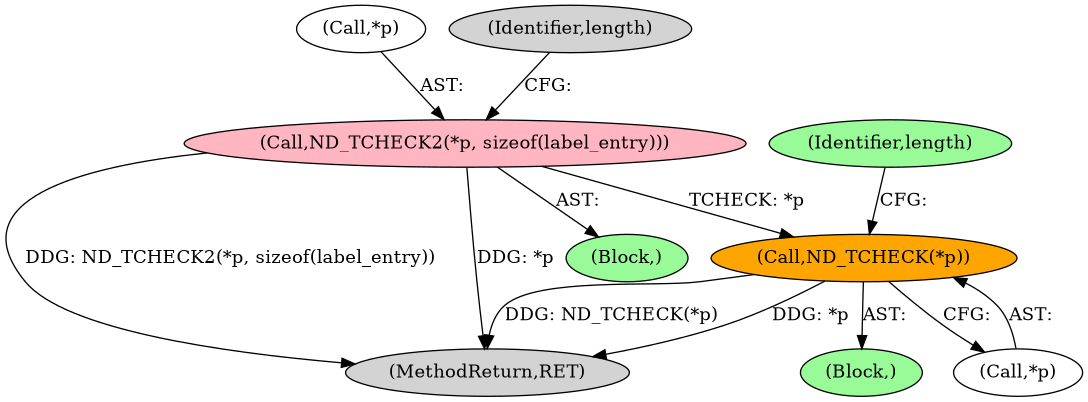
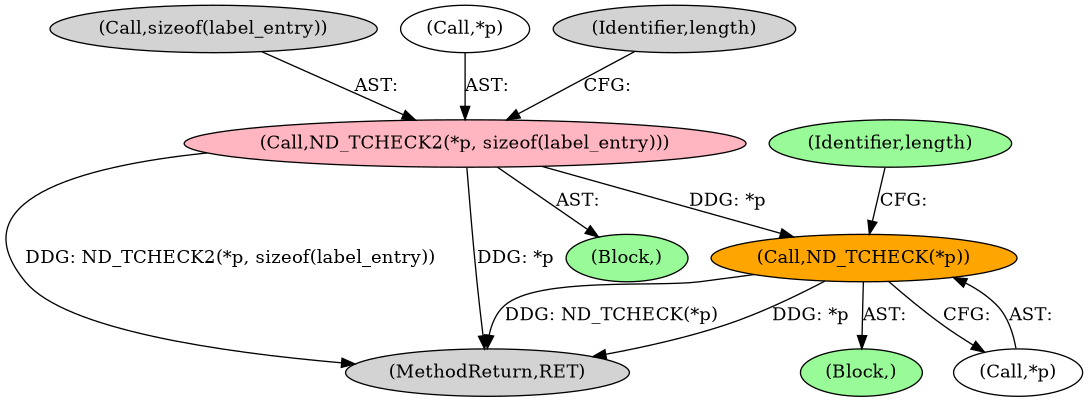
  digraph {
    node [fillcolor=lightgrey style=filled]
    n1 [fillcolor=orange label="(Call,ND_TCHECK(*p))"]
    n2 [label="(MethodReturn,RET)"]
    n3 [fillcolor=white label="(Call,*p)"]
    n4 [fillcolor=palegreen label="(Block,)"]
    n5 [fillcolor=lightpink label="(Call,ND_TCHECK2(*p, sizeof(label_entry)))"]
    n6 [fillcolor=palegreen label="(Block,)"]
+   n7 [label="(Call,sizeof(label_entry))"]
    n8 [fillcolor=white label="(Call,*p)"]
    n9 [fillcolor=palegreen label="(Identifier,length)"]
    n10 [label="(Identifier,length)"]
    n1 -> n2 [label="DDG: *p"]
    n1 -> n2 [label="DDG: ND_TCHECK(*p)"]
    n1 -> n3 [label="CFG: "]
    n1 -> n4 [label="AST: "]
    n3 -> n1 [label="AST: "]
-   n5 -> n1 [label="TCHECK: *p"]
+   n5 -> n1 [label="DDG: *p"]
    n5 -> n2 [label="DDG: ND_TCHECK2(*p, sizeof(label_entry))"]
    n5 -> n2 [label="DDG: *p"]
    n5 -> n6 [label="AST: "]
+   n7 -> n5 [label="AST: "]
    n8 -> n5 [label="AST: "]
    n9 -> n1 [label="CFG: "]
    n10 -> n5 [label="CFG: "]
  }
